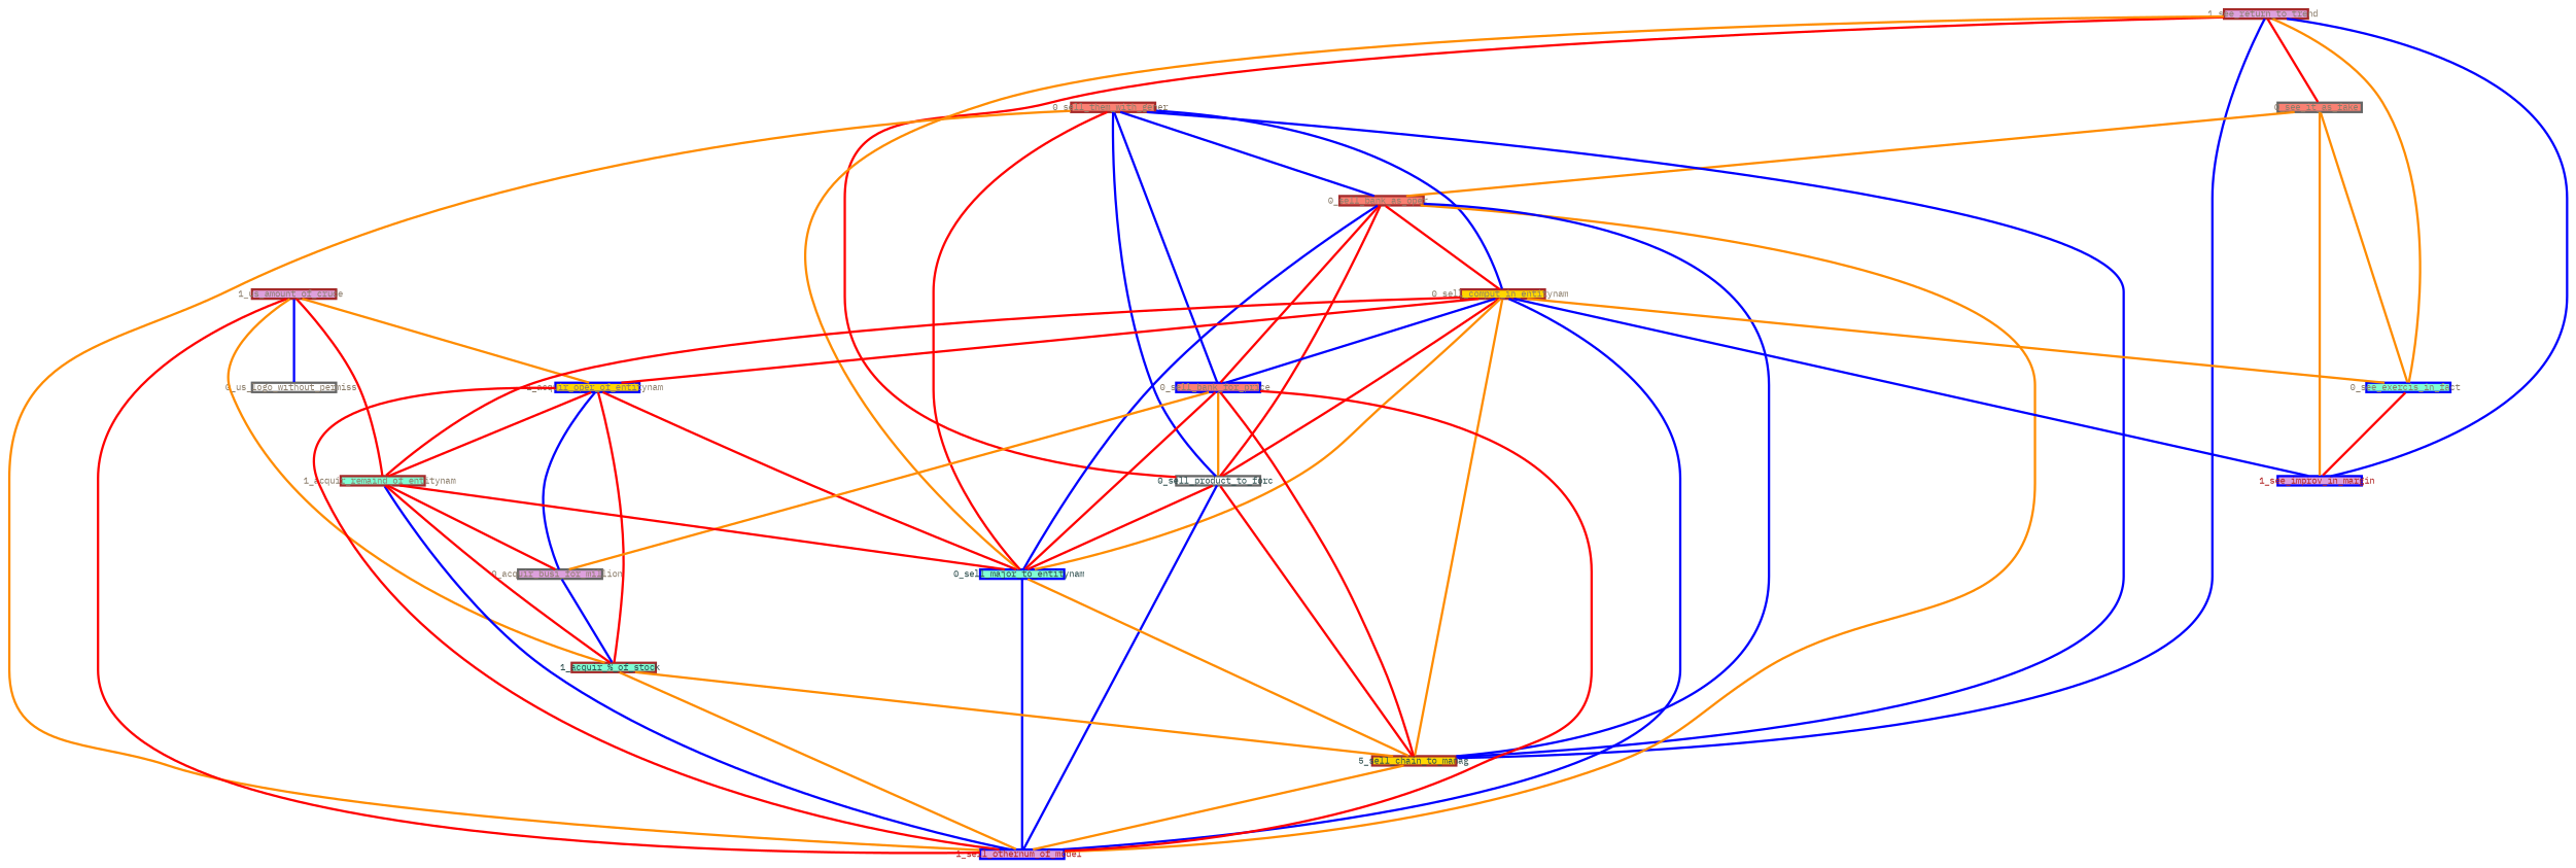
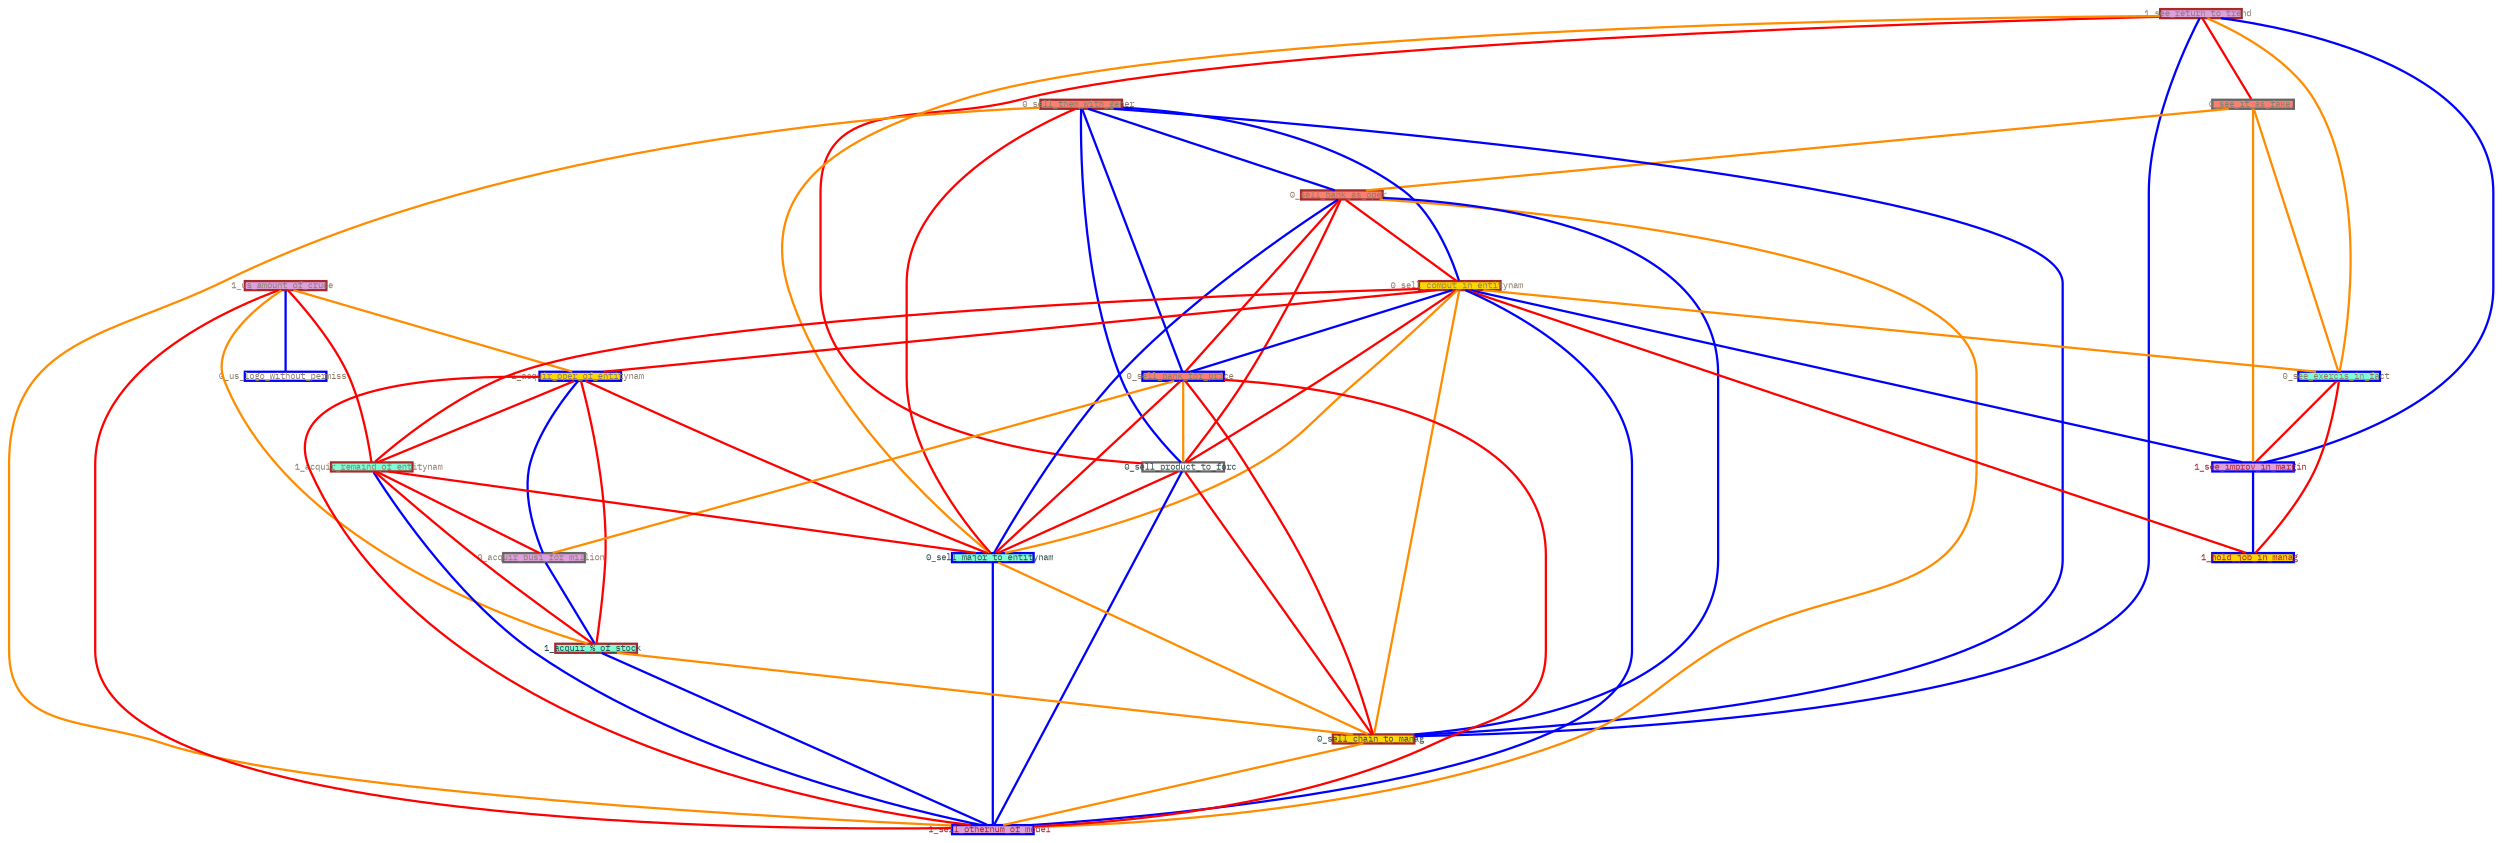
  graph {
    fontname="IBM Plex Mono"
    node [color=brown fillcolor=plum fixedsize=true fontcolor="#8b7d6b" fontname="IBM Plex Mono" fontsize=4 shape=polygon style=filled]
    edge [color=red fontname="IBM Plex Mono" w=1]
    "1_see_return_to_trend " [height=.06 width=.5]
    "0_see_it_as_fake " [color=gray40 fillcolor=salmon height=.06 width=.5]
    "0_sell_them_with_gener " [fillcolor=salmon height=.06 width=.5]
    "0_sell_bank_as_oper " [fillcolor=salmon height=.06 width=.5]
    "1_us_amount_of_crude " [height=.06 width=.5]
    "0_sell_comput_in_entitynam " [fillcolor=gold height=.06 width=.5]
    "1_acquir_oper_of_entitynam " [color=blue fillcolor=gold height=.06 width=.5]
    "0_see_exercis_in_fact " [color=blue fillcolor=aquamarine height=.06 width=.5]
    "0_sell_bank_for_price " [color=blue fillcolor=salmon height=.06 width=.5]
-   "0_us_logo_without_permiss " [color=gray40 fillcolor=white height=.06 width=.5]
+   "0_us_logo_without_permiss " [color=blue fillcolor=white height=.06 width=.5]
    "1_acquir_remaind_of_entitynam " [fillcolor=aquamarine height=.06 width=.5]
    "0_acquir_busi_for_million " [color=gray40 height=.06 width=.5]
    "1_see_improv_in_margin " [color=blue fontcolor="#b22222" height=.06 width=.5]
+   "1_hold_job_in_manag " [color=blue fillcolor=gold fontcolor="#b22222" height=.06 width=.5]
    "1_sell_othernum_of_model " [color=blue fontcolor="#b22222" height=.06 width=.5]
    "0_sell_product_to_forc " [color=gray40 fillcolor=white fontcolor="#2f4f4f" height=.06 width=.5]
    "0_sell_major_to_entitynam " [color=blue fillcolor=aquamarine fontcolor="#2f4f4f" height=.06 width=.5]
-   "0_sell_chain_to_manag " [fillcolor=gold fontcolor="#2f4f4f" height=.06 width=.5 label="5_sell_chain_to_manag"]
+   "0_sell_chain_to_manag " [fillcolor=gold fontcolor="#2f4f4f" height=.06 width=.5]
    "1_acquir_%_of_stock " [fillcolor=aquamarine fontcolor="#2f4f4f" height=.06 width=.5]
    subgraph sub_1 {
      "1_see_return_to_trend "
      "0_see_it_as_fake "
      "0_sell_them_with_gener "
      "0_sell_bank_as_oper "
      "1_us_amount_of_crude "
      "0_sell_comput_in_entitynam "
      "1_acquir_oper_of_entitynam "
      "0_see_exercis_in_fact "
      "0_sell_bank_for_price "
      "0_us_logo_without_permiss "
      "1_acquir_remaind_of_entitynam "
      "0_acquir_busi_for_million "
    }
    subgraph sub_2 {
      "1_see_improv_in_margin "
+     "1_hold_job_in_manag "
      "1_sell_othernum_of_model "
    }
    "1_see_return_to_trend " -- "0_see_it_as_fake "
    "1_see_return_to_trend " -- "0_see_exercis_in_fact " [color=darkorange]
    "1_see_return_to_trend " -- "1_see_improv_in_margin " [color=blue]
    "1_see_return_to_trend " -- "0_sell_product_to_forc "
    "1_see_return_to_trend " -- "0_sell_major_to_entitynam " [color=darkorange]
    "1_see_return_to_trend " -- "0_sell_chain_to_manag " [color=blue]
    "0_see_it_as_fake " -- "0_sell_bank_as_oper " [color=darkorange]
    "0_see_it_as_fake " -- "0_see_exercis_in_fact " [color=darkorange]
    "0_see_it_as_fake " -- "1_see_improv_in_margin " [color=darkorange]
    "0_sell_them_with_gener " -- "0_sell_bank_as_oper " [color=blue]
    "0_sell_them_with_gener " -- "0_sell_comput_in_entitynam " [color=blue]
    "0_sell_them_with_gener " -- "0_sell_bank_for_price " [color=blue]
    "0_sell_them_with_gener " -- "1_sell_othernum_of_model " [color=darkorange]
    "0_sell_them_with_gener " -- "0_sell_product_to_forc " [color=blue]
    "0_sell_them_with_gener " -- "0_sell_major_to_entitynam "
    "0_sell_them_with_gener " -- "0_sell_chain_to_manag " [color=blue]
    "0_sell_bank_as_oper " -- "0_sell_comput_in_entitynam "
    "0_sell_bank_as_oper " -- "0_sell_bank_for_price " [w=2]
    "0_sell_bank_as_oper " -- "1_sell_othernum_of_model " [color=darkorange]
    "0_sell_bank_as_oper " -- "0_sell_product_to_forc "
    "0_sell_bank_as_oper " -- "0_sell_major_to_entitynam " [color=blue]
    "0_sell_bank_as_oper " -- "0_sell_chain_to_manag " [color=blue]
    "1_us_amount_of_crude " -- "1_acquir_oper_of_entitynam " [color=darkorange]
    "1_us_amount_of_crude " -- "0_us_logo_without_permiss " [color=blue]
    "1_us_amount_of_crude " -- "1_acquir_remaind_of_entitynam "
    "1_us_amount_of_crude " -- "1_sell_othernum_of_model "
    "1_us_amount_of_crude " -- "1_acquir_%_of_stock " [color=darkorange]
    "0_sell_comput_in_entitynam " -- "1_acquir_oper_of_entitynam "
    "0_sell_comput_in_entitynam " -- "0_see_exercis_in_fact " [color=darkorange]
    "0_sell_comput_in_entitynam " -- "0_sell_bank_for_price " [color=blue]
    "0_sell_comput_in_entitynam " -- "1_acquir_remaind_of_entitynam "
    "0_sell_comput_in_entitynam " -- "1_see_improv_in_margin " [color=blue]
+   "0_sell_comput_in_entitynam " -- "1_hold_job_in_manag "
    "0_sell_comput_in_entitynam " -- "1_sell_othernum_of_model " [color=blue]
    "0_sell_comput_in_entitynam " -- "0_sell_product_to_forc "
    "0_sell_comput_in_entitynam " -- "0_sell_major_to_entitynam " [color=darkorange w=2]
    "0_sell_comput_in_entitynam " -- "0_sell_chain_to_manag " [color=darkorange]
    "1_acquir_oper_of_entitynam " -- "1_acquir_remaind_of_entitynam " [w=3]
    "1_acquir_oper_of_entitynam " -- "0_acquir_busi_for_million " [color=blue]
    "1_acquir_oper_of_entitynam " -- "1_sell_othernum_of_model "
    "1_acquir_oper_of_entitynam " -- "0_sell_major_to_entitynam "
    "1_acquir_oper_of_entitynam " -- "1_acquir_%_of_stock " [w=2]
    "0_see_exercis_in_fact " -- "1_see_improv_in_margin " [w=2]
+   "0_see_exercis_in_fact " -- "1_hold_job_in_manag "
    "0_sell_bank_for_price " -- "0_acquir_busi_for_million " [color=darkorange]
    "0_sell_bank_for_price " -- "1_sell_othernum_of_model "
    "0_sell_bank_for_price " -- "0_sell_product_to_forc " [color=darkorange]
    "0_sell_bank_for_price " -- "0_sell_major_to_entitynam "
    "0_sell_bank_for_price " -- "0_sell_chain_to_manag "
    "1_acquir_remaind_of_entitynam " -- "0_acquir_busi_for_million "
    "1_acquir_remaind_of_entitynam " -- "1_sell_othernum_of_model " [color=blue]
    "1_acquir_remaind_of_entitynam " -- "0_sell_major_to_entitynam "
    "1_acquir_remaind_of_entitynam " -- "1_acquir_%_of_stock " [w=2]
    "0_acquir_busi_for_million " -- "1_acquir_%_of_stock " [color=blue]
+   "1_see_improv_in_margin " -- "1_hold_job_in_manag " [color=blue]
    "0_sell_product_to_forc " -- "1_sell_othernum_of_model " [color=blue]
    "0_sell_product_to_forc " -- "0_sell_major_to_entitynam " [w=2]
    "0_sell_product_to_forc " -- "0_sell_chain_to_manag " [w=2]
    "0_sell_major_to_entitynam " -- "1_sell_othernum_of_model " [color=blue]
    "0_sell_major_to_entitynam " -- "0_sell_chain_to_manag " [color=darkorange w=2]
    "0_sell_chain_to_manag " -- "1_sell_othernum_of_model " [color=darkorange]
-   "1_acquir_%_of_stock " -- "1_sell_othernum_of_model " [color=darkorange]
+   "1_acquir_%_of_stock " -- "1_sell_othernum_of_model " [color=blue]
    "1_acquir_%_of_stock " -- "0_sell_chain_to_manag " [color=darkorange]
  }
